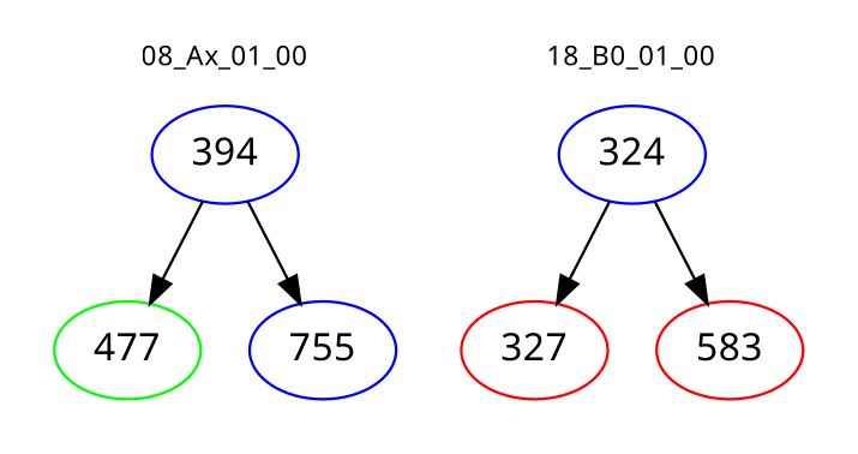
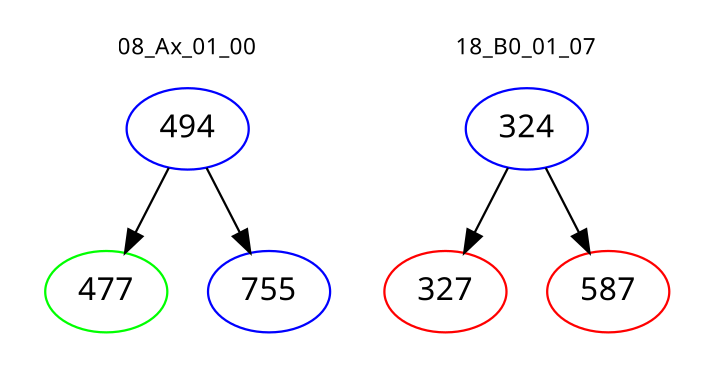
  digraph {
    fontname="Noto Sans"
    node [color=blue fontname="Noto Sans"]
    edge [color=black fontname="Noto Sans"]
-   n1 [label=394]
+   n1 [label=494]
    n2 [color=green label=477]
    n3 [label=755]
    n4 [label=324]
    n5 [color=red label=327]
-   n6 [color=red label=583]
+   n6 [color=red label=587]
    subgraph cluster_1 {
      color=white
      fontsize=10
      label="08_Ax_01_00"
      n1
      n2
      n3
    }
    subgraph cluster_2 {
      color=white
      fontsize=10
-     label="18_B0_01_00"
+     label="18_B0_01_07"
      n4
      n5
      n6
    }
    n1 -> n2
    n1 -> n3
    n4 -> n5
    n4 -> n6
  }
